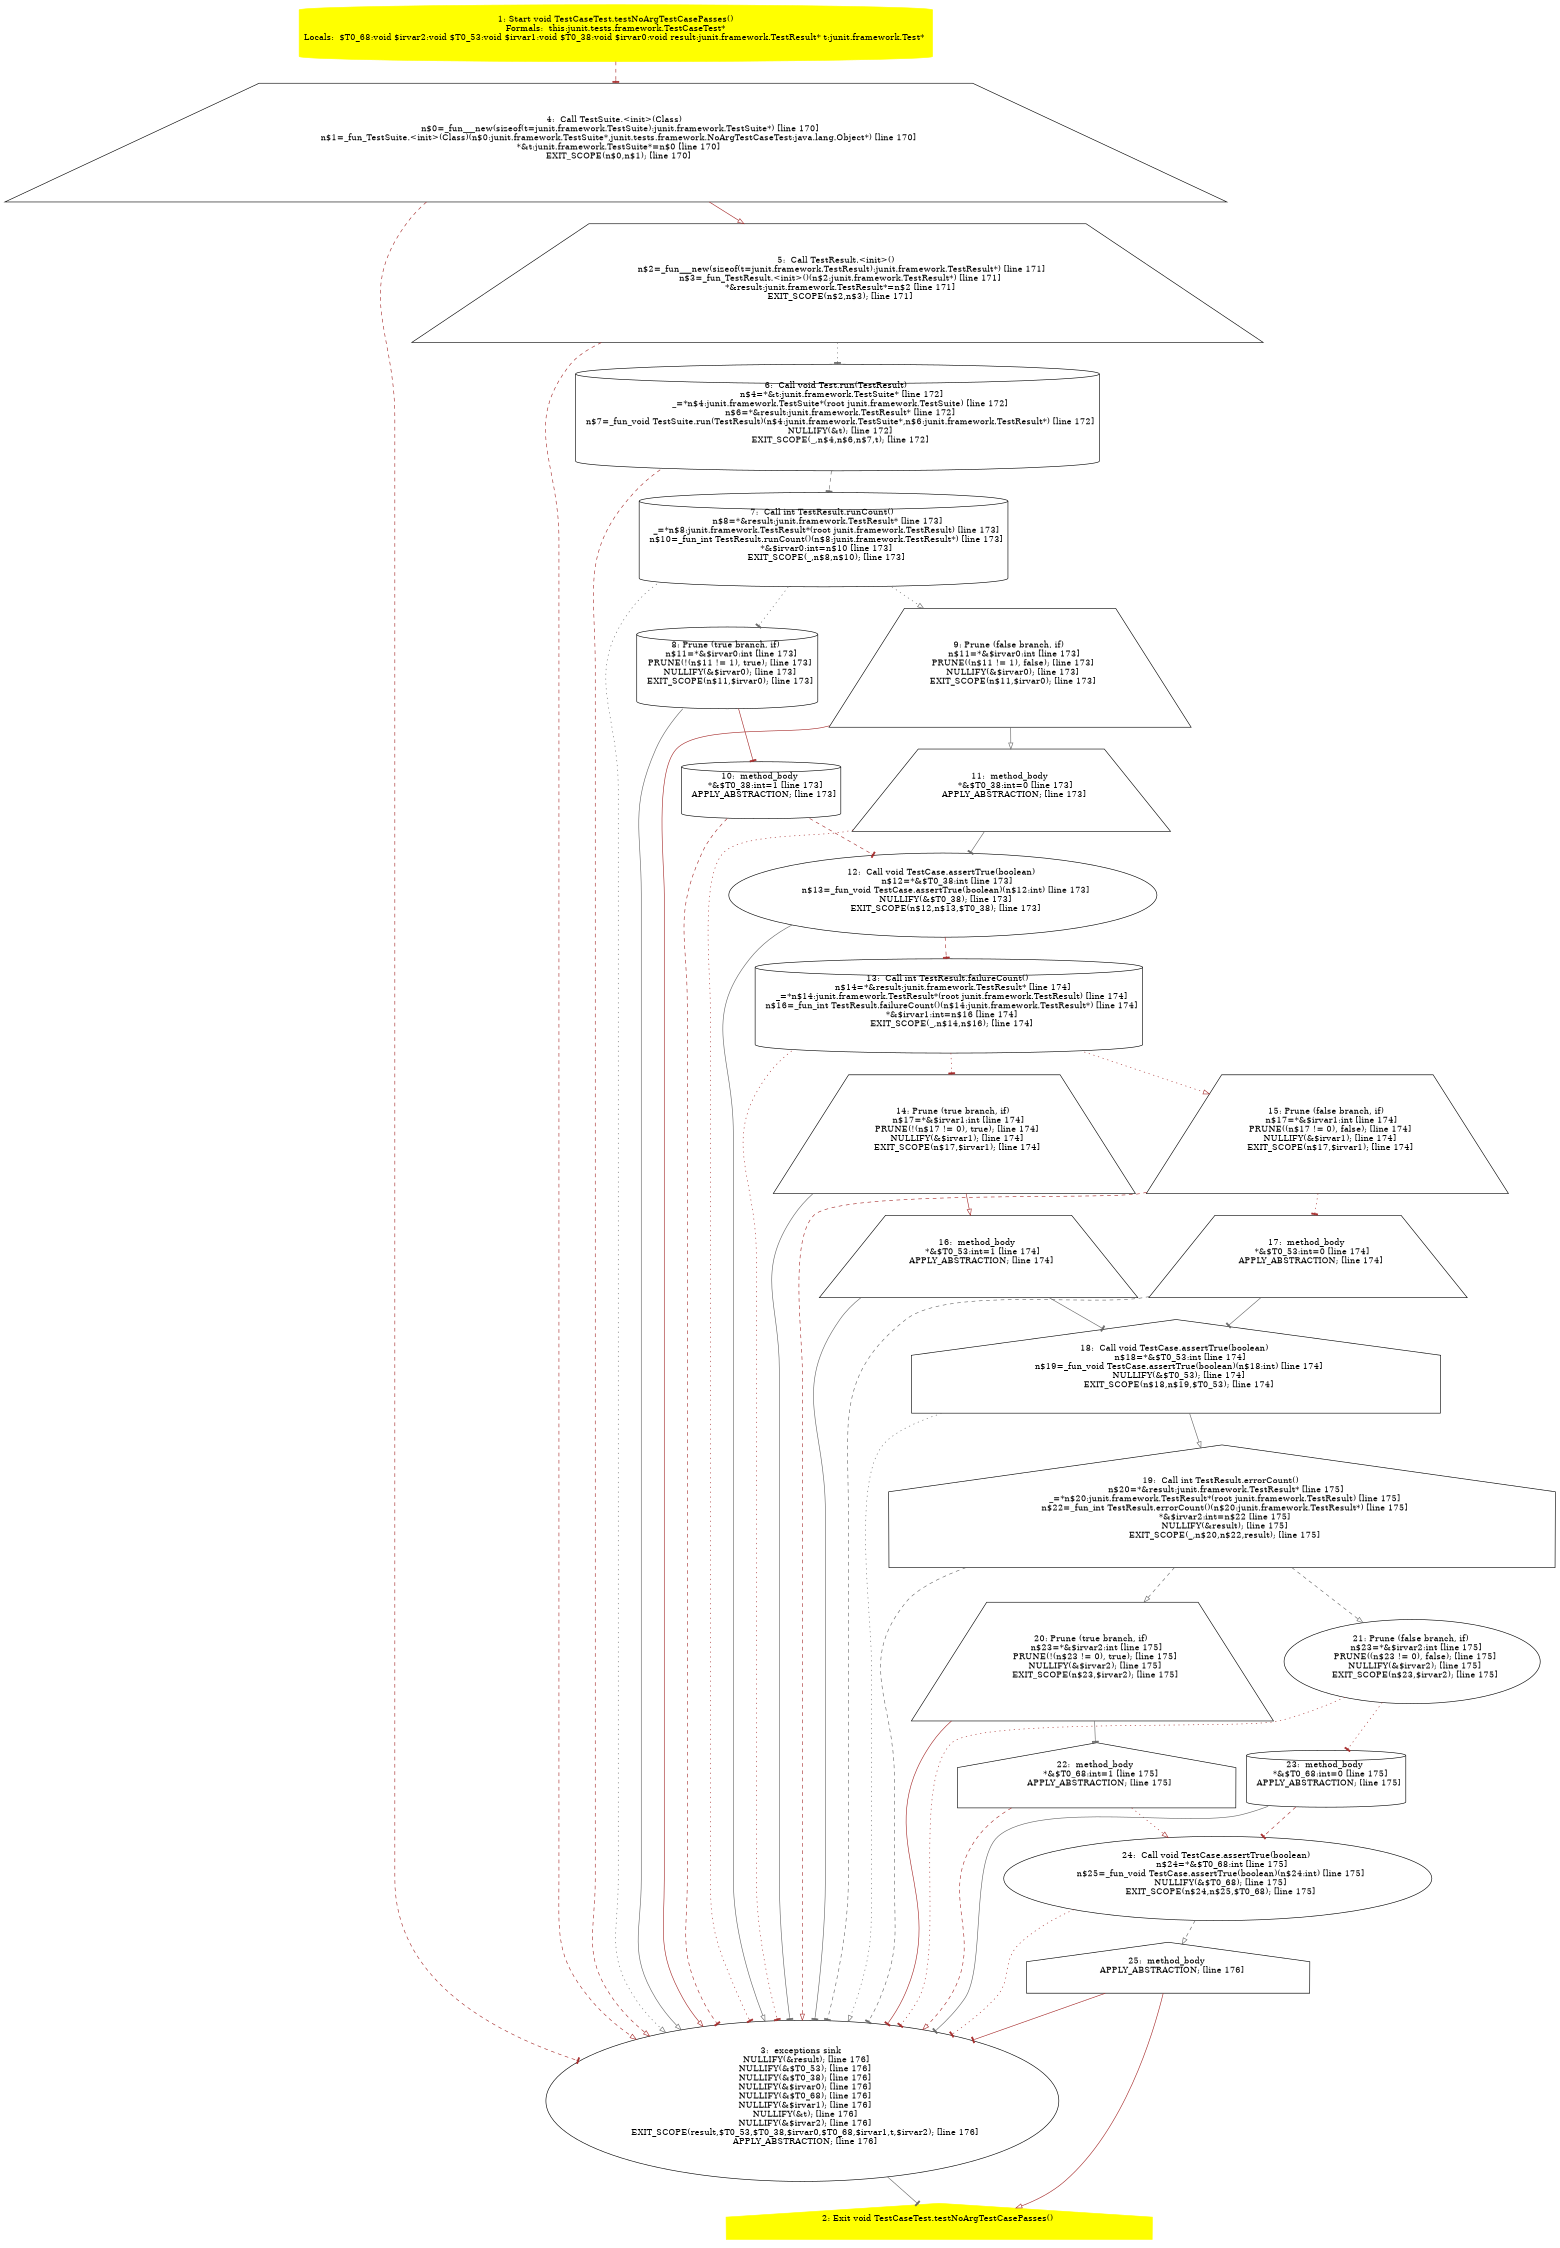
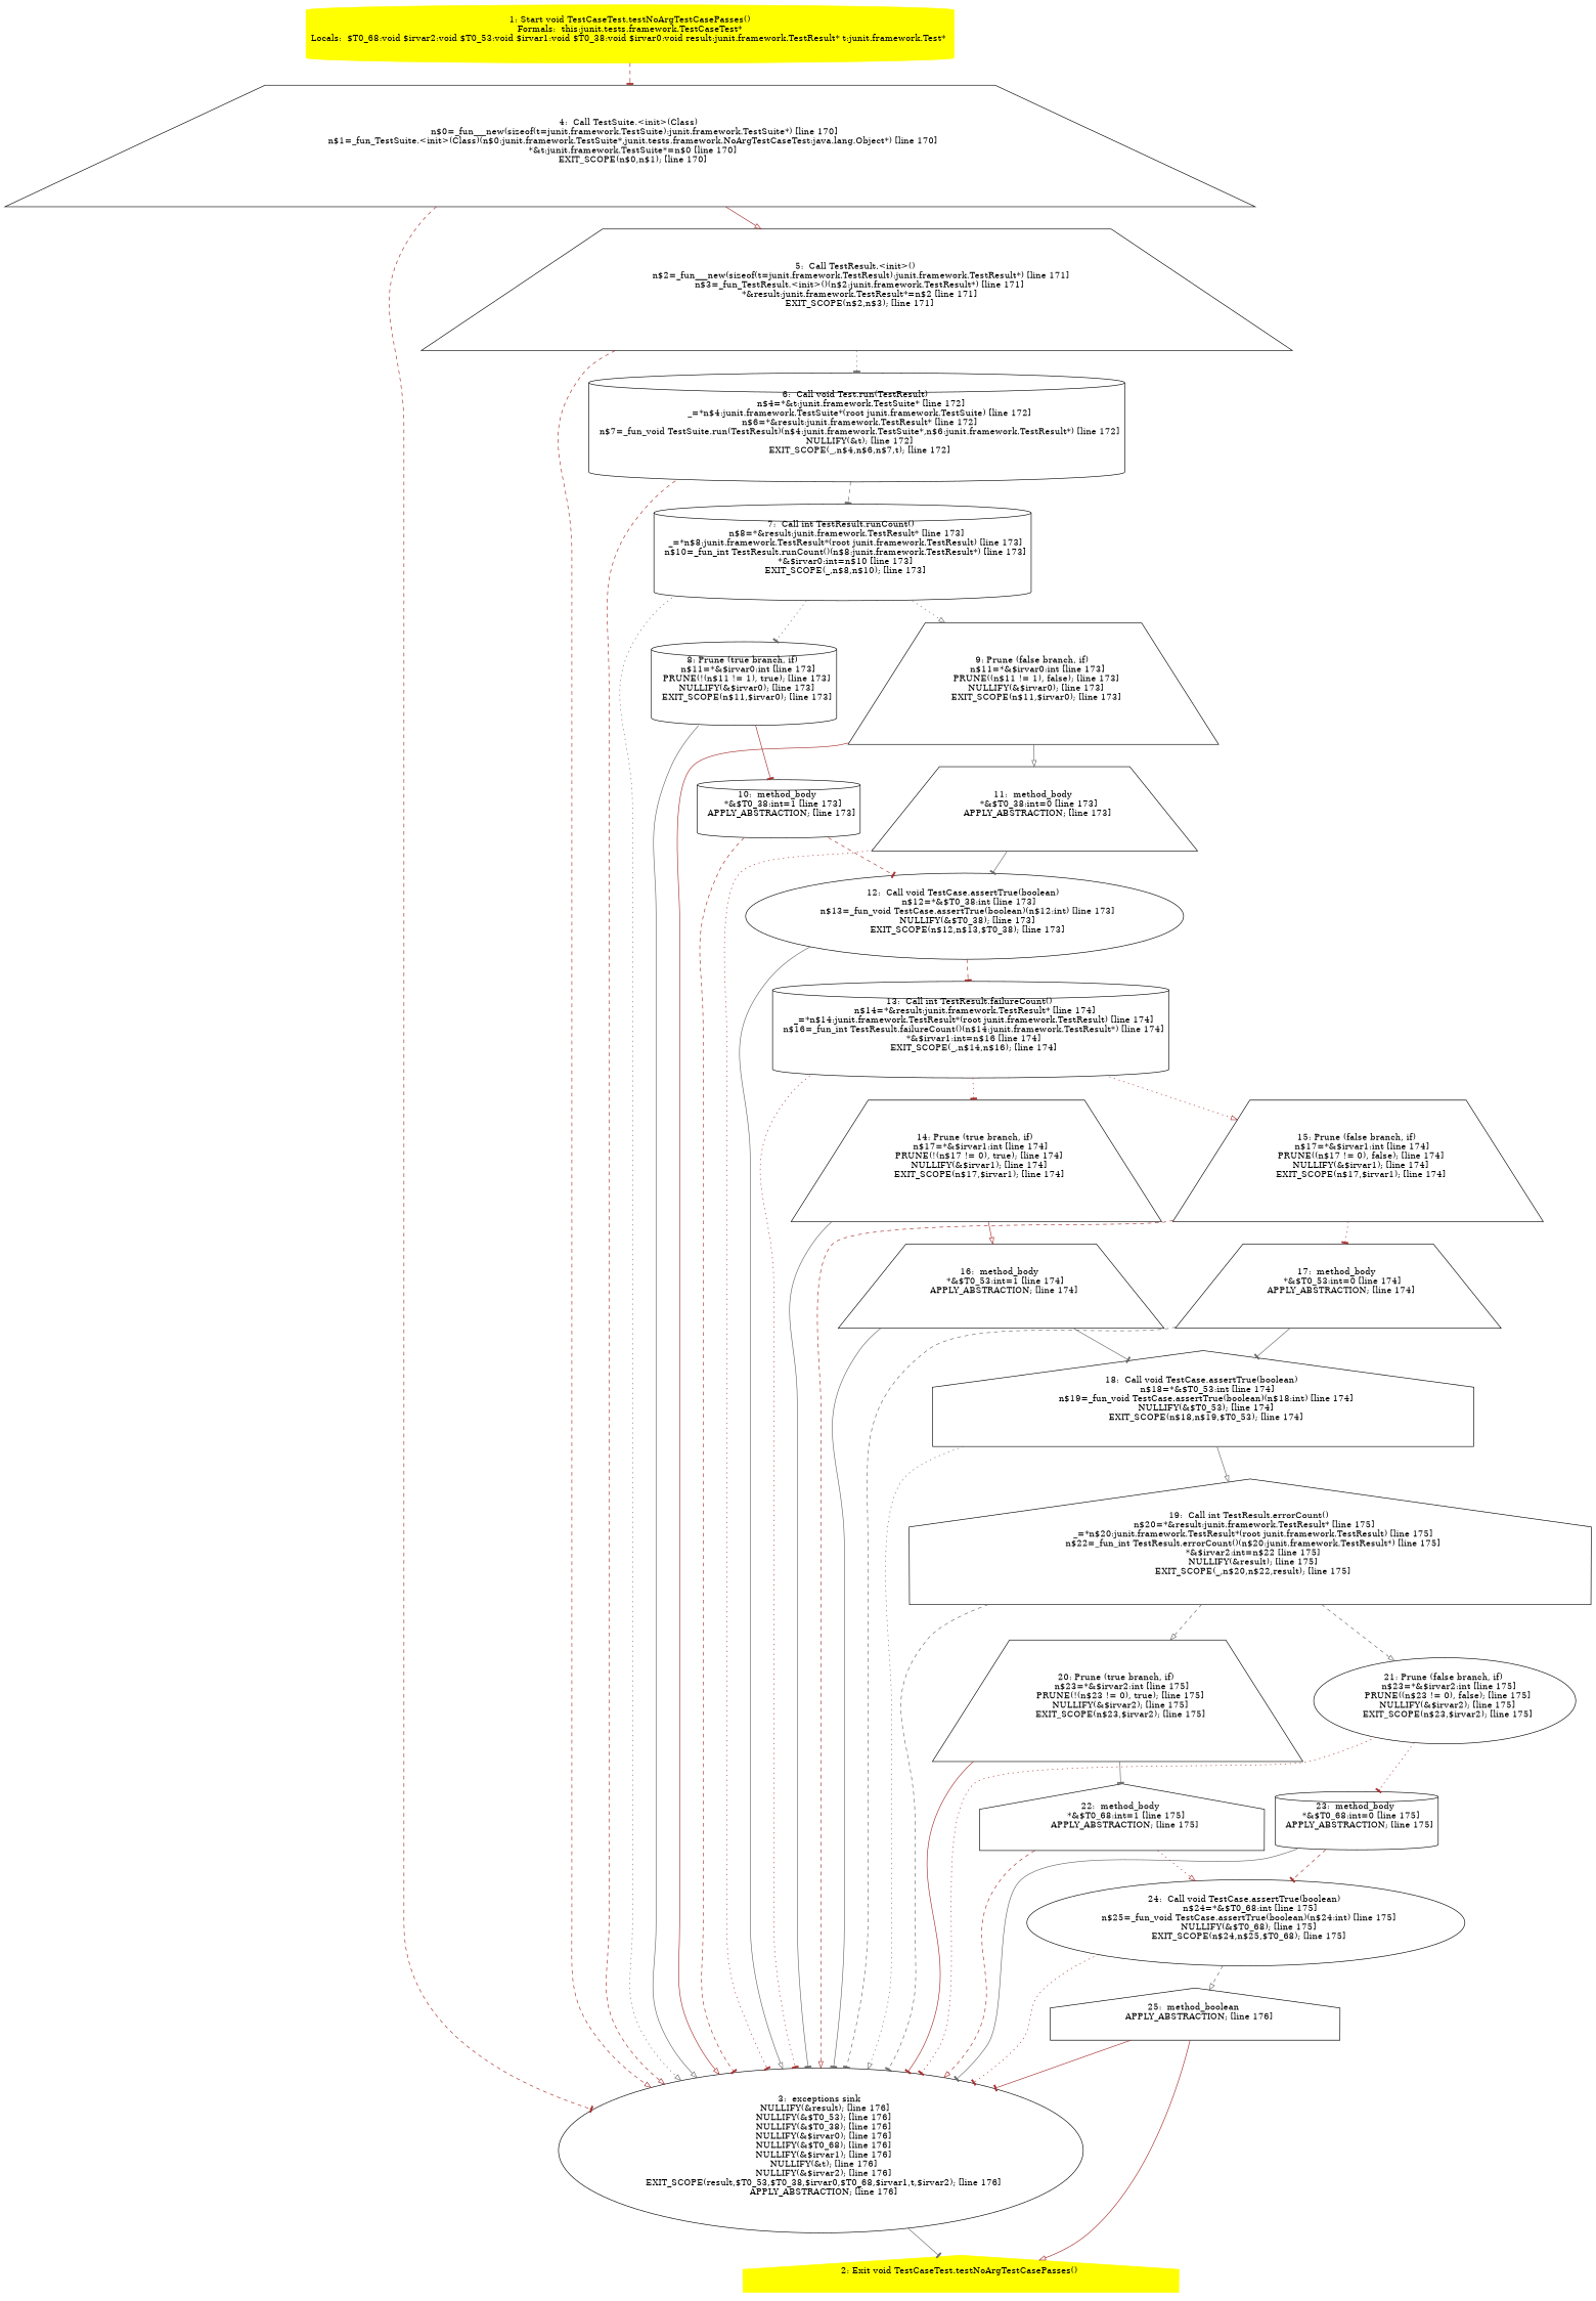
  digraph {
    node [shape=trapezium]
    edge [color=brown style=solid arrowhead=tee]
    n1 [color=yellow label="1: Start void TestCaseTest.testNoArgTestCasePasses()\nFormals:  this:junit.tests.framework.TestCaseTest*\nLocals:  $T0_68:void $irvar2:void $T0_53:void $irvar1:void $T0_38:void $irvar0:void result:junit.framework.TestResult* t:junit.framework.Test* \n  " style=filled shape=cylinder]
    n2 [label="4:  Call TestSuite.<init>(Class) \n   n$0=_fun___new(sizeof(t=junit.framework.TestSuite):junit.framework.TestSuite*) [line 170]\n  n$1=_fun_TestSuite.<init>(Class)(n$0:junit.framework.TestSuite*,junit.tests.framework.NoArgTestCaseTest:java.lang.Object*) [line 170]\n  *&t:junit.framework.TestSuite*=n$0 [line 170]\n  EXIT_SCOPE(n$0,n$1); [line 170]\n "]
    n3 [label="3:  exceptions sink \n   NULLIFY(&result); [line 176]\n  NULLIFY(&$T0_53); [line 176]\n  NULLIFY(&$T0_38); [line 176]\n  NULLIFY(&$irvar0); [line 176]\n  NULLIFY(&$T0_68); [line 176]\n  NULLIFY(&$irvar1); [line 176]\n  NULLIFY(&t); [line 176]\n  NULLIFY(&$irvar2); [line 176]\n  EXIT_SCOPE(result,$T0_53,$T0_38,$irvar0,$T0_68,$irvar1,t,$irvar2); [line 176]\n  APPLY_ABSTRACTION; [line 176]\n " shape=ellipse]
    n4 [label="5:  Call TestResult.<init>() \n   n$2=_fun___new(sizeof(t=junit.framework.TestResult):junit.framework.TestResult*) [line 171]\n  n$3=_fun_TestResult.<init>()(n$2:junit.framework.TestResult*) [line 171]\n  *&result:junit.framework.TestResult*=n$2 [line 171]\n  EXIT_SCOPE(n$2,n$3); [line 171]\n "]
    n5 [color=yellow label="2: Exit void TestCaseTest.testNoArgTestCasePasses() \n  " style=filled shape=house]
    n6 [label="6:  Call void Test.run(TestResult) \n   n$4=*&t:junit.framework.TestSuite* [line 172]\n  _=*n$4:junit.framework.TestSuite*(root junit.framework.TestSuite) [line 172]\n  n$6=*&result:junit.framework.TestResult* [line 172]\n  n$7=_fun_void TestSuite.run(TestResult)(n$4:junit.framework.TestSuite*,n$6:junit.framework.TestResult*) [line 172]\n  NULLIFY(&t); [line 172]\n  EXIT_SCOPE(_,n$4,n$6,n$7,t); [line 172]\n " shape=cylinder]
    n7 [label="7:  Call int TestResult.runCount() \n   n$8=*&result:junit.framework.TestResult* [line 173]\n  _=*n$8:junit.framework.TestResult*(root junit.framework.TestResult) [line 173]\n  n$10=_fun_int TestResult.runCount()(n$8:junit.framework.TestResult*) [line 173]\n  *&$irvar0:int=n$10 [line 173]\n  EXIT_SCOPE(_,n$8,n$10); [line 173]\n " shape=cylinder]
    n8 [label="8: Prune (true branch, if) \n   n$11=*&$irvar0:int [line 173]\n  PRUNE(!(n$11 != 1), true); [line 173]\n  NULLIFY(&$irvar0); [line 173]\n  EXIT_SCOPE(n$11,$irvar0); [line 173]\n " shape=cylinder]
    n9 [label="9: Prune (false branch, if) \n   n$11=*&$irvar0:int [line 173]\n  PRUNE((n$11 != 1), false); [line 173]\n  NULLIFY(&$irvar0); [line 173]\n  EXIT_SCOPE(n$11,$irvar0); [line 173]\n "]
    n10 [label="10:  method_body \n   *&$T0_38:int=1 [line 173]\n  APPLY_ABSTRACTION; [line 173]\n " shape=cylinder]
    n11 [label="11:  method_body \n   *&$T0_38:int=0 [line 173]\n  APPLY_ABSTRACTION; [line 173]\n "]
    n12 [label="12:  Call void TestCase.assertTrue(boolean) \n   n$12=*&$T0_38:int [line 173]\n  n$13=_fun_void TestCase.assertTrue(boolean)(n$12:int) [line 173]\n  NULLIFY(&$T0_38); [line 173]\n  EXIT_SCOPE(n$12,n$13,$T0_38); [line 173]\n " shape=ellipse]
    n13 [label="13:  Call int TestResult.failureCount() \n   n$14=*&result:junit.framework.TestResult* [line 174]\n  _=*n$14:junit.framework.TestResult*(root junit.framework.TestResult) [line 174]\n  n$16=_fun_int TestResult.failureCount()(n$14:junit.framework.TestResult*) [line 174]\n  *&$irvar1:int=n$16 [line 174]\n  EXIT_SCOPE(_,n$14,n$16); [line 174]\n " shape=cylinder]
    n14 [label="14: Prune (true branch, if) \n   n$17=*&$irvar1:int [line 174]\n  PRUNE(!(n$17 != 0), true); [line 174]\n  NULLIFY(&$irvar1); [line 174]\n  EXIT_SCOPE(n$17,$irvar1); [line 174]\n "]
    n15 [label="15: Prune (false branch, if) \n   n$17=*&$irvar1:int [line 174]\n  PRUNE((n$17 != 0), false); [line 174]\n  NULLIFY(&$irvar1); [line 174]\n  EXIT_SCOPE(n$17,$irvar1); [line 174]\n "]
    n16 [label="16:  method_body \n   *&$T0_53:int=1 [line 174]\n  APPLY_ABSTRACTION; [line 174]\n "]
    n17 [label="17:  method_body \n   *&$T0_53:int=0 [line 174]\n  APPLY_ABSTRACTION; [line 174]\n "]
    n18 [label="18:  Call void TestCase.assertTrue(boolean) \n   n$18=*&$T0_53:int [line 174]\n  n$19=_fun_void TestCase.assertTrue(boolean)(n$18:int) [line 174]\n  NULLIFY(&$T0_53); [line 174]\n  EXIT_SCOPE(n$18,n$19,$T0_53); [line 174]\n " shape=house]
    n19 [label="19:  Call int TestResult.errorCount() \n   n$20=*&result:junit.framework.TestResult* [line 175]\n  _=*n$20:junit.framework.TestResult*(root junit.framework.TestResult) [line 175]\n  n$22=_fun_int TestResult.errorCount()(n$20:junit.framework.TestResult*) [line 175]\n  *&$irvar2:int=n$22 [line 175]\n  NULLIFY(&result); [line 175]\n  EXIT_SCOPE(_,n$20,n$22,result); [line 175]\n " shape=house]
    n20 [label="20: Prune (true branch, if) \n   n$23=*&$irvar2:int [line 175]\n  PRUNE(!(n$23 != 0), true); [line 175]\n  NULLIFY(&$irvar2); [line 175]\n  EXIT_SCOPE(n$23,$irvar2); [line 175]\n "]
    n21 [label="21: Prune (false branch, if) \n   n$23=*&$irvar2:int [line 175]\n  PRUNE((n$23 != 0), false); [line 175]\n  NULLIFY(&$irvar2); [line 175]\n  EXIT_SCOPE(n$23,$irvar2); [line 175]\n " shape=ellipse]
    n22 [label="22:  method_body \n   *&$T0_68:int=1 [line 175]\n  APPLY_ABSTRACTION; [line 175]\n " shape=house]
    n23 [label="23:  method_body \n   *&$T0_68:int=0 [line 175]\n  APPLY_ABSTRACTION; [line 175]\n " shape=cylinder]
    n24 [label="24:  Call void TestCase.assertTrue(boolean) \n   n$24=*&$T0_68:int [line 175]\n  n$25=_fun_void TestCase.assertTrue(boolean)(n$24:int) [line 175]\n  NULLIFY(&$T0_68); [line 175]\n  EXIT_SCOPE(n$24,n$25,$T0_68); [line 175]\n " shape=ellipse]
-   n25 [label="25:  method_body \n   APPLY_ABSTRACTION; [line 176]\n " shape=house]
+   n25 [label="25:  method_boolean \n   APPLY_ABSTRACTION; [line 176]\n " shape=house]
    n1 -> n2 [style=dashed]
    n2 -> n3 [style=dashed]
    n2 -> n4 [arrowhead=onormal]
    n3 -> n5 [color=gray40]
    n4 -> n3 [style=dashed arrowhead=onormal]
    n4 -> n6 [color=gray40 style=dotted]
    n6 -> n3 [style=dashed arrowhead=onormal]
    n6 -> n7 [color=gray40 style=dashed]
    n7 -> n3 [color=gray40 style=dotted arrowhead=onormal]
    n7 -> n8 [color=gray40 style=dotted]
    n7 -> n9 [color=gray40 style=dotted arrowhead=onormal]
    n8 -> n3 [color=gray40 arrowhead=onormal]
    n8 -> n10
    n9 -> n3 [arrowhead=onormal]
    n9 -> n11 [color=gray40 arrowhead=onormal]
    n10 -> n3 [style=dashed]
    n10 -> n12 [style=dashed]
    n11 -> n3 [style=dotted]
    n11 -> n12 [color=gray40]
    n12 -> n3 [color=gray40 arrowhead=onormal]
    n12 -> n13 [style=dashed]
    n13 -> n3 [style=dotted]
    n13 -> n14 [style=dotted]
    n13 -> n15 [style=dotted arrowhead=onormal]
    n14 -> n3 [color=gray40]
    n14 -> n16 [arrowhead=onormal]
    n15 -> n3 [style=dashed arrowhead=onormal]
    n15 -> n17 [style=dotted]
    n16 -> n3 [color=gray40]
    n16 -> n18 [color=gray40]
    n17 -> n3 [color=gray40 style=dashed]
    n17 -> n18 [color=gray40]
    n18 -> n3 [color=gray40 style=dotted arrowhead=onormal]
    n18 -> n19 [color=gray40 arrowhead=onormal]
    n19 -> n3 [color=gray40 style=dashed]
    n19 -> n20 [color=gray40 style=dashed arrowhead=onormal]
    n19 -> n21 [color=gray40 style=dashed arrowhead=onormal]
    n20 -> n3
    n20 -> n22 [color=gray40]
    n21 -> n3 [style=dotted]
    n21 -> n23 [style=dotted]
    n22 -> n3 [style=dashed arrowhead=onormal]
    n22 -> n24 [style=dotted arrowhead=onormal]
    n23 -> n3 [color=gray40]
    n23 -> n24 [style=dashed]
    n24 -> n3 [style=dotted]
    n24 -> n25 [color=gray40 style=dashed arrowhead=onormal]
    n25 -> n3
    n25 -> n5 [arrowhead=onormal]
  }
